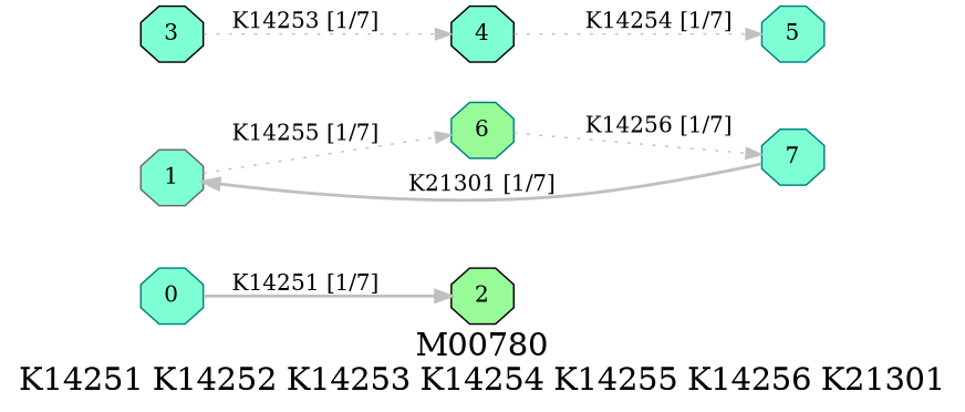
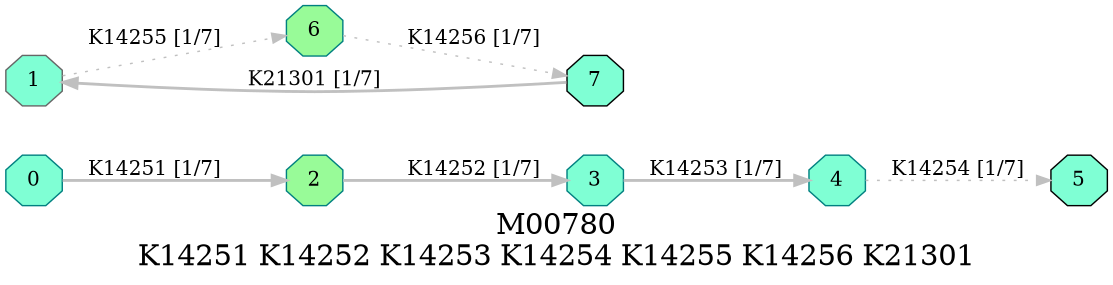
  digraph {
    fontsize=20
    label="M00780\nK14251 K14252 K14253 K14254 K14255 K14256 K21301"
    rankdir=LR
    node [color=teal fillcolor=aquamarine shape=octagon style=filled]
    edge [color=grey style=dotted]
    0 [height=.3 width=.3]
    1 [color=gray40 height=.3 width=.3]
-   2 [color=black fillcolor=palegreen height=.3 width=.3]
-   3 [color=black height=.3 width=.3]
-   4 [color=black height=.3 width=.3]
-   5 [height=.3 width=.3]
+   2 [fillcolor=palegreen height=.3 width=.3]
+   3 [height=.3 width=.3]
+   4 [height=.3 width=.3]
+   5 [color=black height=.3 width=.3]
    6 [fillcolor=palegreen height=.3 width=.3]
-   7 [height=.3 width=.3]
+   7 [color=black height=.3 width=.3]
    subgraph sub_1 {
      0
      1
      2
      3
      4
      5
      6
      7
    }
    0 -> 2 [label="K14251 [1/7]" style=bold]
    1 -> 6 [label="K14255 [1/7]"]
-   3 -> 4 [label="K14253 [1/7]"]
+   2 -> 3 [label="K14252 [1/7]" style=bold]
+   3 -> 4 [label="K14253 [1/7]" style=bold]
    4 -> 5 [label="K14254 [1/7]"]
    6 -> 7 [label="K14256 [1/7]"]
    7 -> 1 [label="K21301 [1/7]" style=bold]
  }
